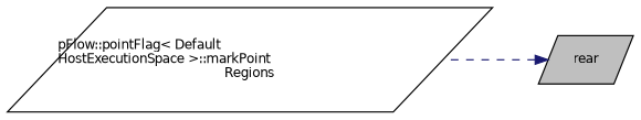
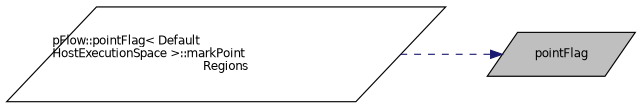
  digraph {
    rankdir=RL
    fontname="DejaVu Sans"
    node [color=black fontname="DejaVu Sans" fontsize=10 shape=parallelogram style=filled]
-   n1 [fillcolor=grey75 fontcolor=black height=0.2 label=rear width=0.4]
+   n1 [fillcolor=grey75 fontcolor=black height=0.2 label=pointFlag width=0.4]
    n2 [fillcolor=white height=0.2 label="pFlow::pointFlag\< Default\lHostExecutionSpace \>::markPoint\lRegions" width=0.4]
    n1 -> n2 [color=midnightblue dir=back fontname="DejaVu Sans" fontsize=10 labelfontname=Helvetica labelfontsize=10 style=dashed]
  }
